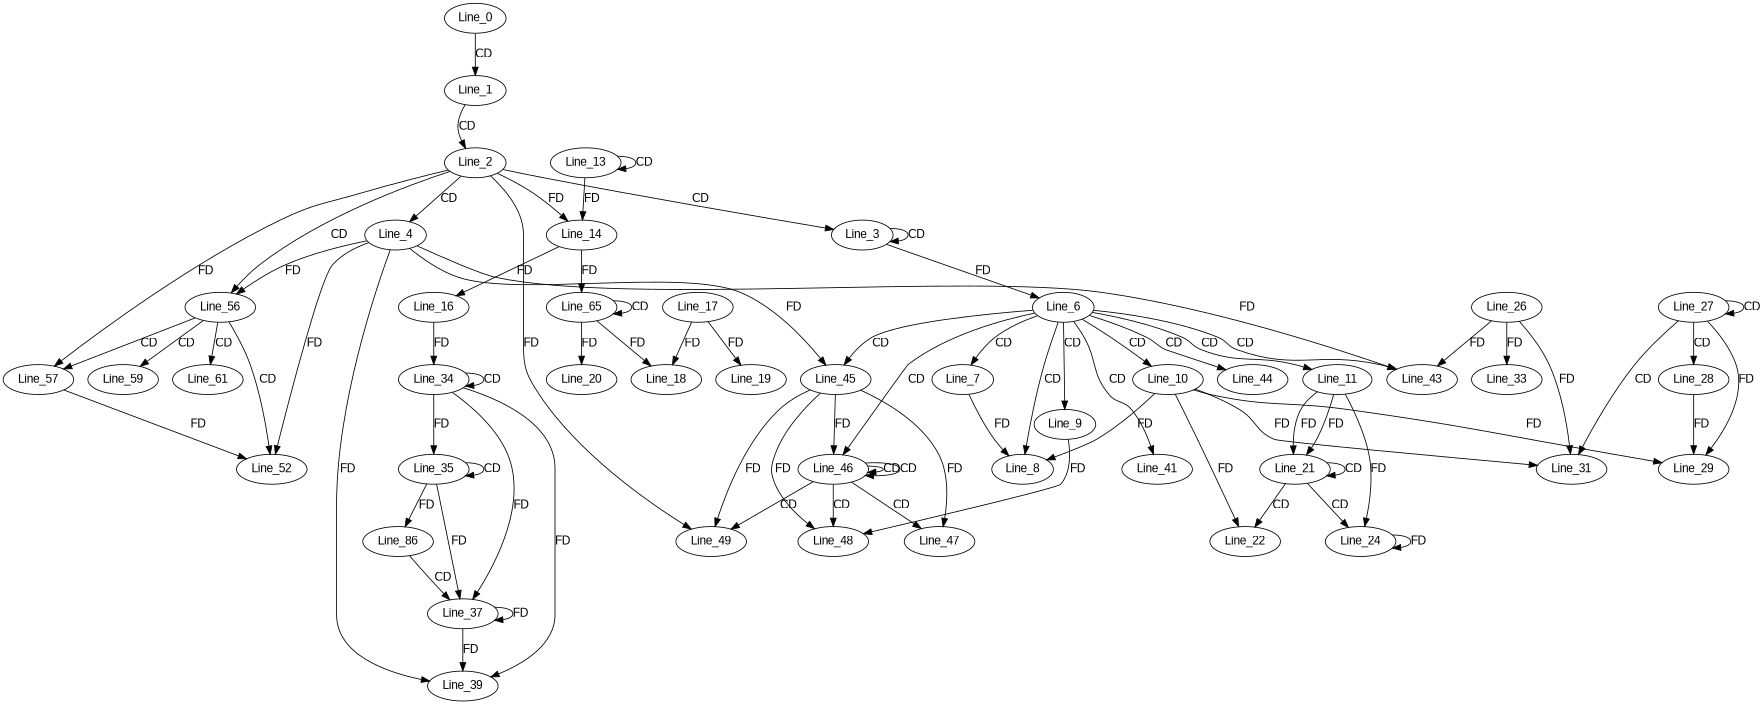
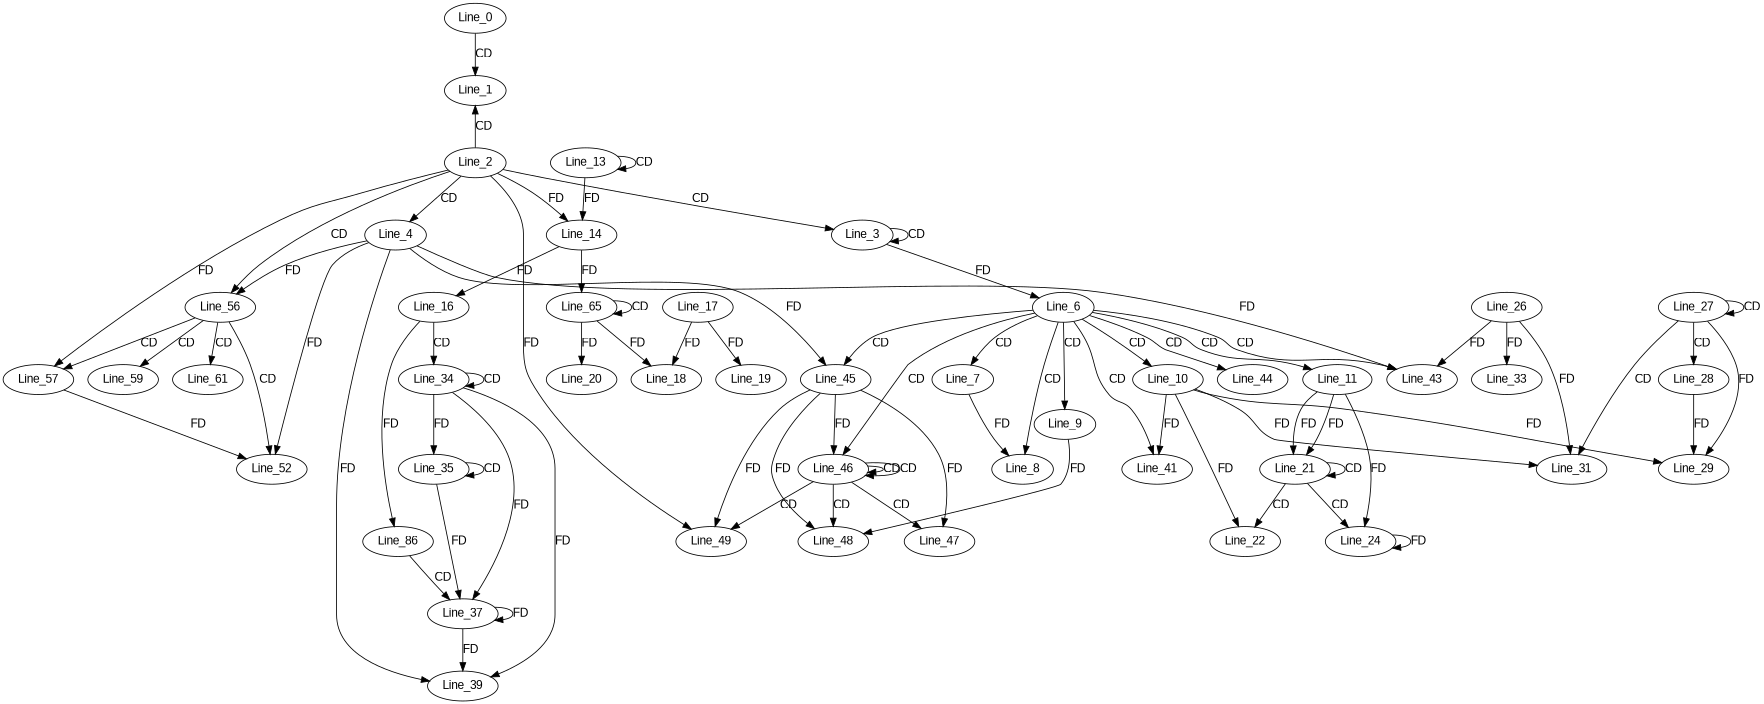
  digraph {
    fontname="Liberation Sans"
    node [fontname="Liberation Sans"]
    edge [fontname="Liberation Sans"]
    Line_0
    Line_1
    Line_2
    Line_3
    Line_4
    Line_14
    Line_49
    Line_56
    Line_57
    Line_6
    Line_39
    Line_43
    Line_45
    n14 [label=Line_52]
    n15 [label=Line_65]
    Line_16
    Line_59
    Line_61
    Line_7
    Line_8
    Line_9
    Line_10
    Line_11
    Line_41
    Line_44
    Line_46
    Line_48
    Line_47
    Line_22
    Line_29
    Line_31
    Line_21
    Line_24
    Line_13
    Line_18
    Line_20
    Line_34
    Line_35
    Line_37
    Line_17
    Line_19
    Line_27
    Line_28
    Line_26
    Line_33
    n46 [label=Line_86]
    Line_0 -> Line_1 [label=CD]
-   Line_1 -> Line_2 [label=CD]
+   Line_2 -> Line_1 [label=CD]
    Line_2 -> Line_3 [label=CD]
    Line_2 -> Line_4 [label=CD]
    Line_2 -> Line_14 [label=FD]
    Line_2 -> Line_49 [label=FD]
    Line_2 -> Line_56 [label=CD]
    Line_2 -> Line_57 [label=FD]
    Line_3 -> Line_3 [label=CD]
    Line_3 -> Line_6 [label=FD]
    Line_4 -> Line_56 [label=FD]
    Line_4 -> Line_39 [label=FD]
    Line_4 -> Line_43 [label=FD]
    Line_4 -> Line_45 [label=FD]
    Line_4 -> n14 [label=FD]
    Line_14 -> n15 [label=FD]
    Line_14 -> Line_16 [label=FD]
    Line_56 -> Line_57 [label=CD]
    Line_56 -> n14 [label=CD]
    Line_56 -> Line_59 [label=CD]
    Line_56 -> Line_61 [label=CD]
    Line_57 -> n14 [label=FD]
    Line_6 -> Line_43 [label=CD]
    Line_6 -> Line_45 [label=CD]
    Line_6 -> Line_7 [label=CD]
    Line_6 -> Line_8 [label=CD]
    Line_6 -> Line_9 [label=CD]
    Line_6 -> Line_10 [label=CD]
    Line_6 -> Line_11 [label=CD]
    Line_6 -> Line_41 [label=CD]
    Line_6 -> Line_44 [label=CD]
    Line_6 -> Line_46 [label=CD]
    Line_45 -> Line_49 [label=FD]
    Line_45 -> Line_46 [label=FD]
    Line_45 -> Line_48 [label=FD]
    Line_45 -> Line_47 [label=FD]
    n15 -> n15 [label=CD]
    n15 -> Line_18 [label=FD]
    n15 -> Line_20 [label=FD]
-   Line_16 -> Line_34 [label=FD]
+   Line_16 -> Line_34 [label=CD]
    Line_7 -> Line_8 [label=FD]
    Line_9 -> Line_48 [label=FD]
-   Line_10 -> Line_8 [label=FD]
+   Line_10 -> Line_41 [label=FD]
    Line_10 -> Line_22 [label=FD]
    Line_10 -> Line_29 [label=FD]
    Line_10 -> Line_31 [label=FD]
    Line_11 -> Line_21 [label=FD]
    Line_11 -> Line_21 [label=FD]
    Line_11 -> Line_24 [label=FD]
    Line_46 -> Line_49 [label=CD]
    Line_46 -> Line_46 [label=CD]
    Line_46 -> Line_46 [label=CD]
    Line_46 -> Line_48 [label=CD]
    Line_46 -> Line_47 [label=CD]
    Line_21 -> Line_22 [label=CD]
    Line_21 -> Line_21 [label=CD]
    Line_21 -> Line_24 [label=CD]
    Line_24 -> Line_24 [label=FD]
    Line_13 -> Line_14 [label=FD]
    Line_13 -> Line_13 [label=CD]
    Line_34 -> Line_39 [label=FD]
    Line_34 -> Line_34 [label=CD]
    Line_34 -> Line_35 [label=FD]
    Line_34 -> Line_37 [label=FD]
    Line_35 -> Line_35 [label=CD]
    Line_35 -> Line_37 [label=FD]
-   Line_35 -> n46 [label=FD]
+   Line_16 -> n46 [label=FD]
    Line_37 -> Line_39 [label=FD]
    Line_37 -> Line_37 [label=FD]
    Line_17 -> Line_18 [label=FD]
    Line_17 -> Line_19 [label=FD]
    Line_27 -> Line_29 [label=FD]
    Line_27 -> Line_31 [label=CD]
    Line_27 -> Line_27 [label=CD]
    Line_27 -> Line_28 [label=CD]
    Line_28 -> Line_29 [label=FD]
    Line_26 -> Line_43 [label=FD]
    Line_26 -> Line_31 [label=FD]
    Line_26 -> Line_33 [label=FD]
    n46 -> Line_37 [label=CD]
  }
